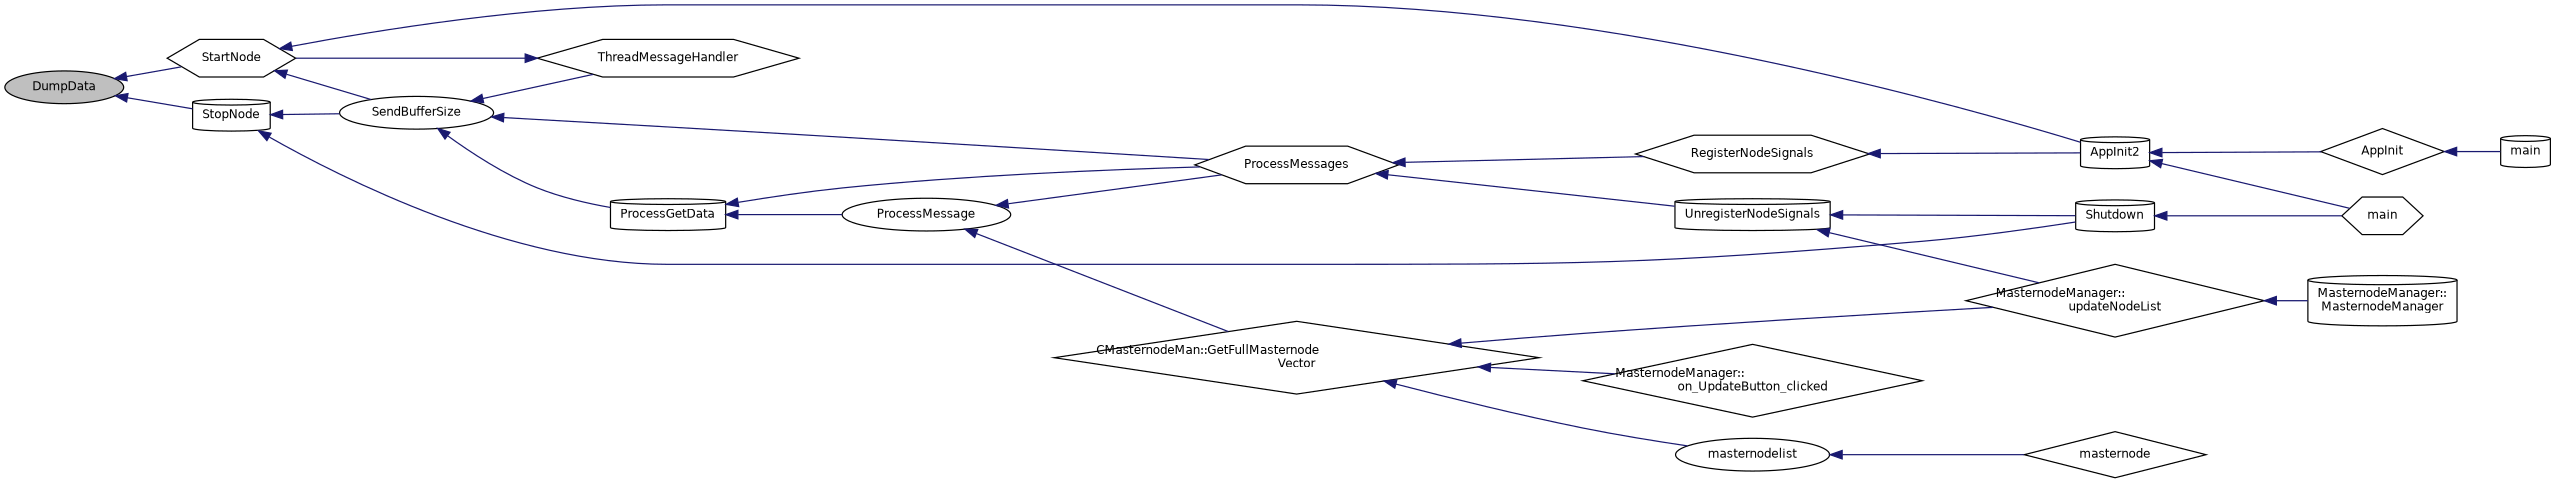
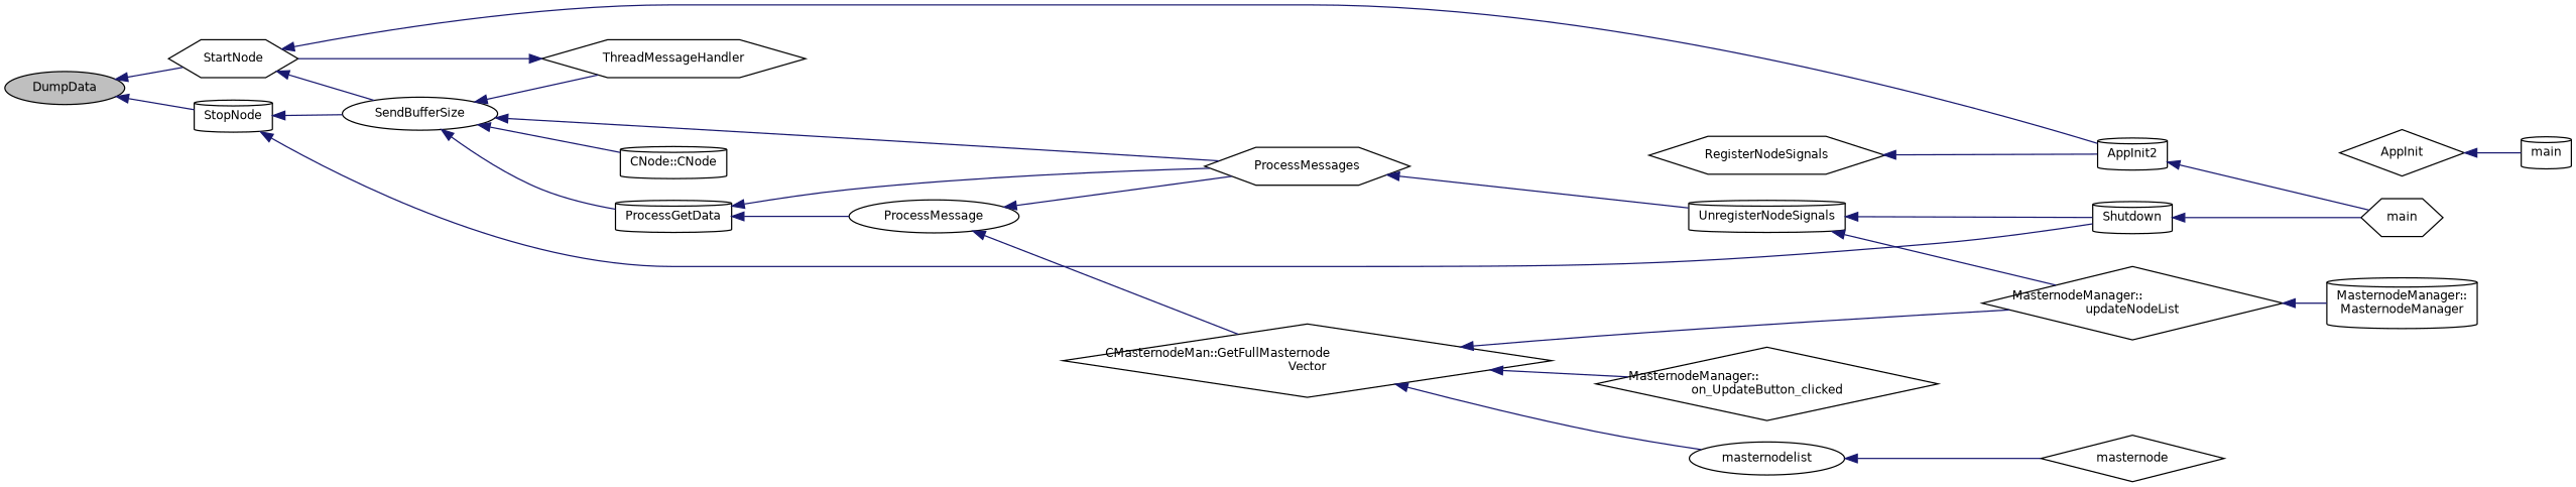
  digraph {
    rankdir=LR
    node [color=black fillcolor=white fontname=Helvetica fontsize=10 shape=cylinder style=filled]
    edge [color=midnightblue dir=back fontname=Helvetica fontsize=10 labelfontname=Helvetica labelfontsize=10 style=solid]
    n1 [fillcolor=grey75 fontcolor=black height=0.2 label=DumpData shape=ellipse width=0.4]
    n2 [height=0.2 label=StartNode shape=hexagon width=0.4]
    n3 [height=0.2 label=StopNode width=0.4]
    n4 [height=0.2 label=AppInit2 width=0.4]
    n5 [height=0.2 label=SendBufferSize shape=ellipse width=0.4]
    n6 [height=0.2 label=Shutdown width=0.4]
    n7 [height=0.2 label=AppInit shape=diamond width=0.4]
    n8 [height=0.2 label=main shape=hexagon width=0.4]
    n9 [height=0.2 label=ProcessGetData width=0.4]
    n10 [height=0.2 label=ProcessMessages shape=hexagon width=0.4]
    n11 [height=0.2 label=ThreadMessageHandler shape=hexagon width=0.4]
+   n12 [height=0.2 label="CNode::CNode" width=0.4]
    n13 [height=0.2 label=main width=0.4]
    n14 [height=0.2 label=ProcessMessage shape=ellipse width=0.4]
    n15 [height=0.2 label=RegisterNodeSignals shape=hexagon width=0.4]
    n16 [height=0.2 label=UnregisterNodeSignals width=0.4]
    n17 [height=0.2 label="CMasternodeMan::GetFullMasternode\lVector" shape=diamond width=0.4]
    n18 [height=0.2 label="MasternodeManager::\lupdateNodeList" shape=diamond width=0.4]
    n19 [height=0.2 label="MasternodeManager::\lon_UpdateButton_clicked" shape=diamond width=0.4]
    n20 [height=0.2 label=masternodelist shape=ellipse width=0.4]
    n21 [height=0.2 label="MasternodeManager::\lMasternodeManager" width=0.4]
    n22 [height=0.2 label=masternode shape=diamond width=0.4]
    n1 -> n2
    n1 -> n3
    n2 -> n4
    n2 -> n5
    n3 -> n5
    n3 -> n6
-   n4 -> n7
    n4 -> n8
    n5 -> n9
    n5 -> n10
    n5 -> n11
+   n5 -> n12
    n6 -> n8
    n7 -> n13
    n9 -> n10
    n9 -> n14
-   n10 -> n15
    n10 -> n16
    n11 -> n2
    n14 -> n10
    n14 -> n17
    n15 -> n4
    n16 -> n6
    n16 -> n18
    n17 -> n18
    n17 -> n19
    n17 -> n20
    n18 -> n21
    n20 -> n22
  }
